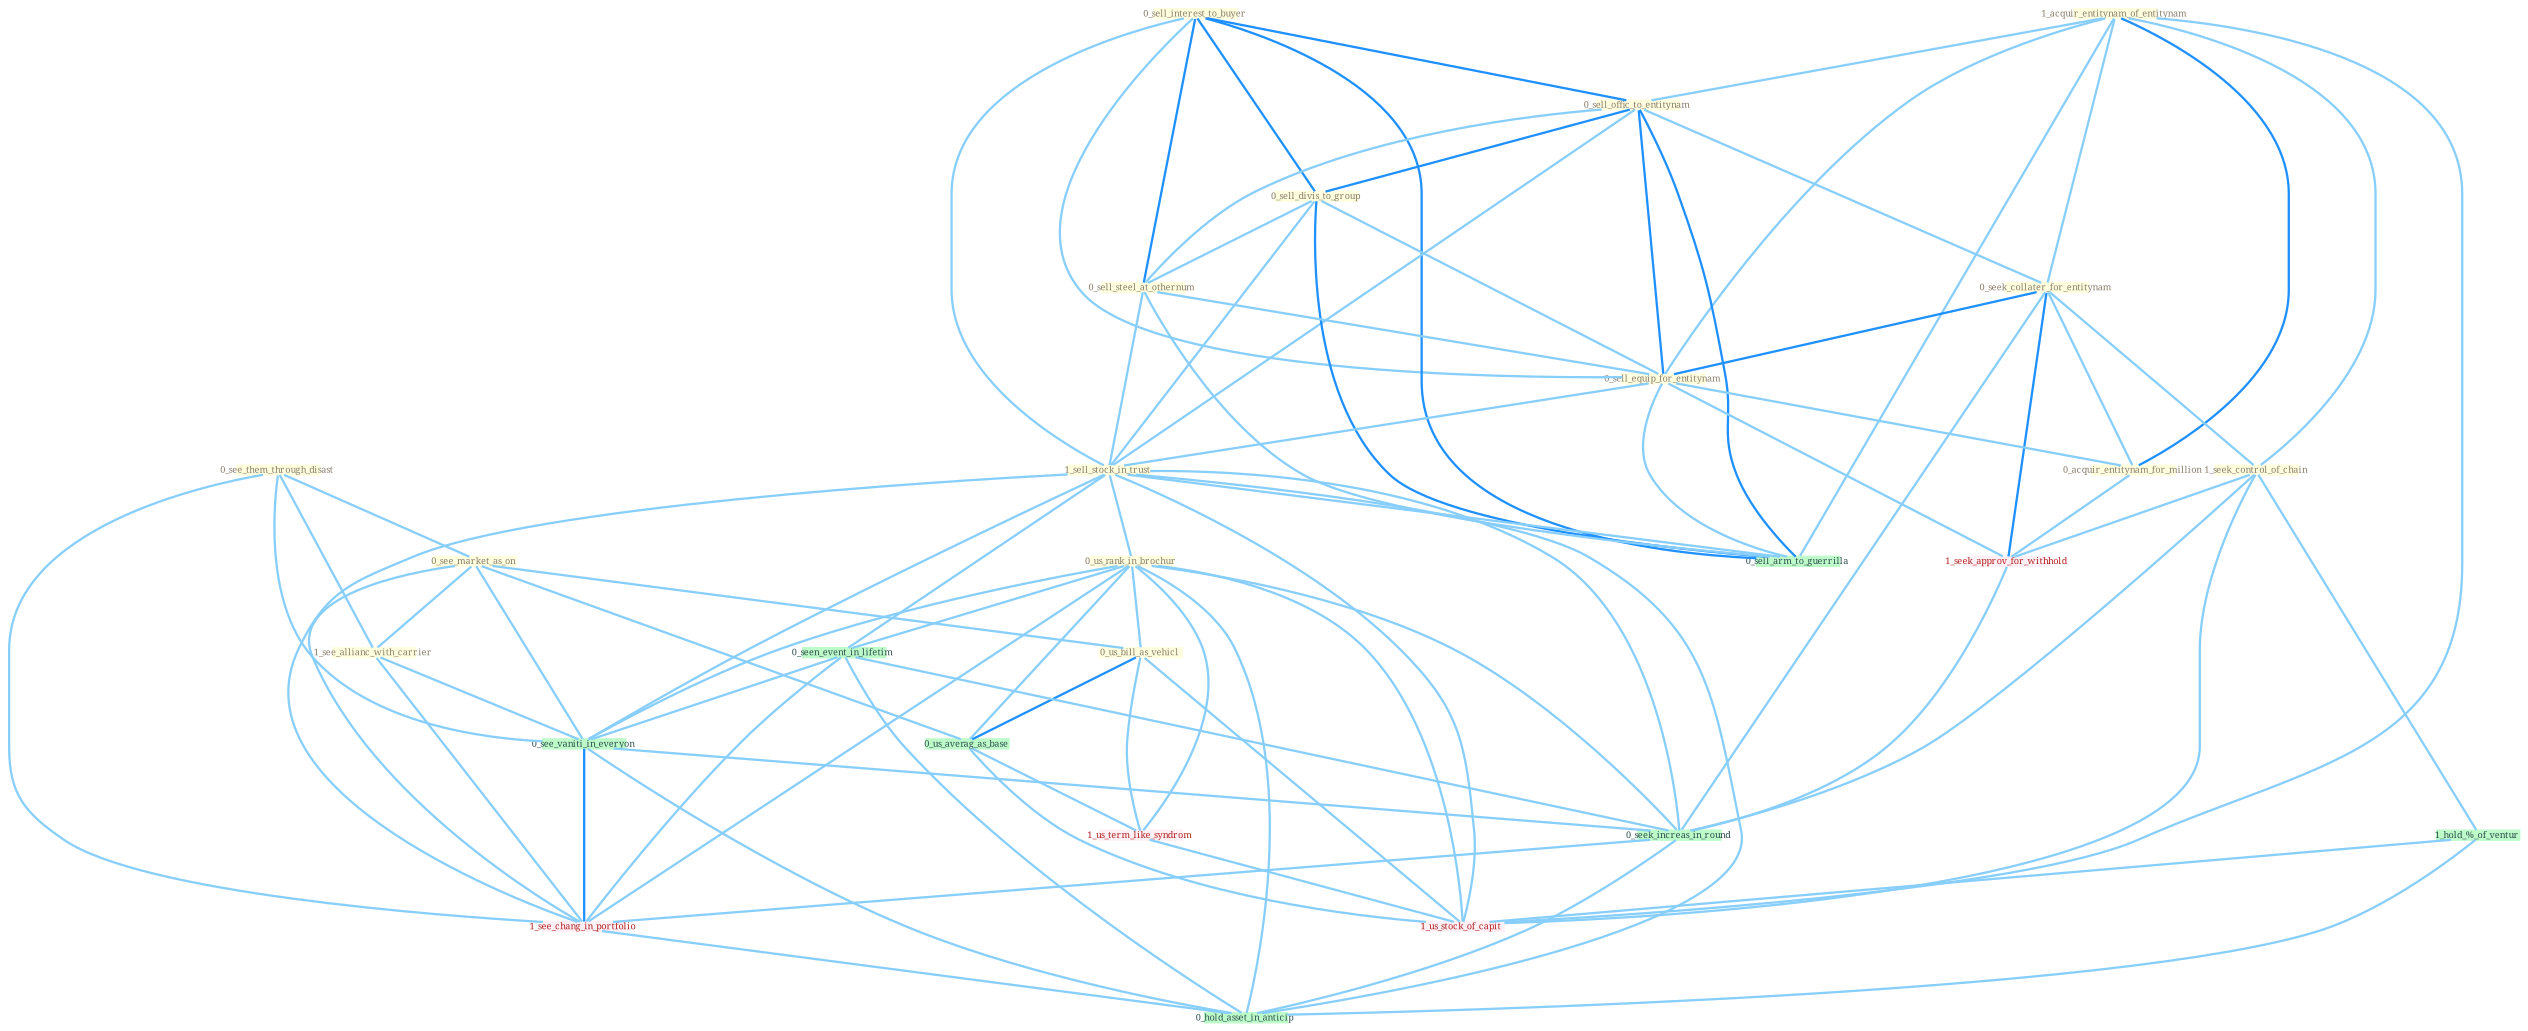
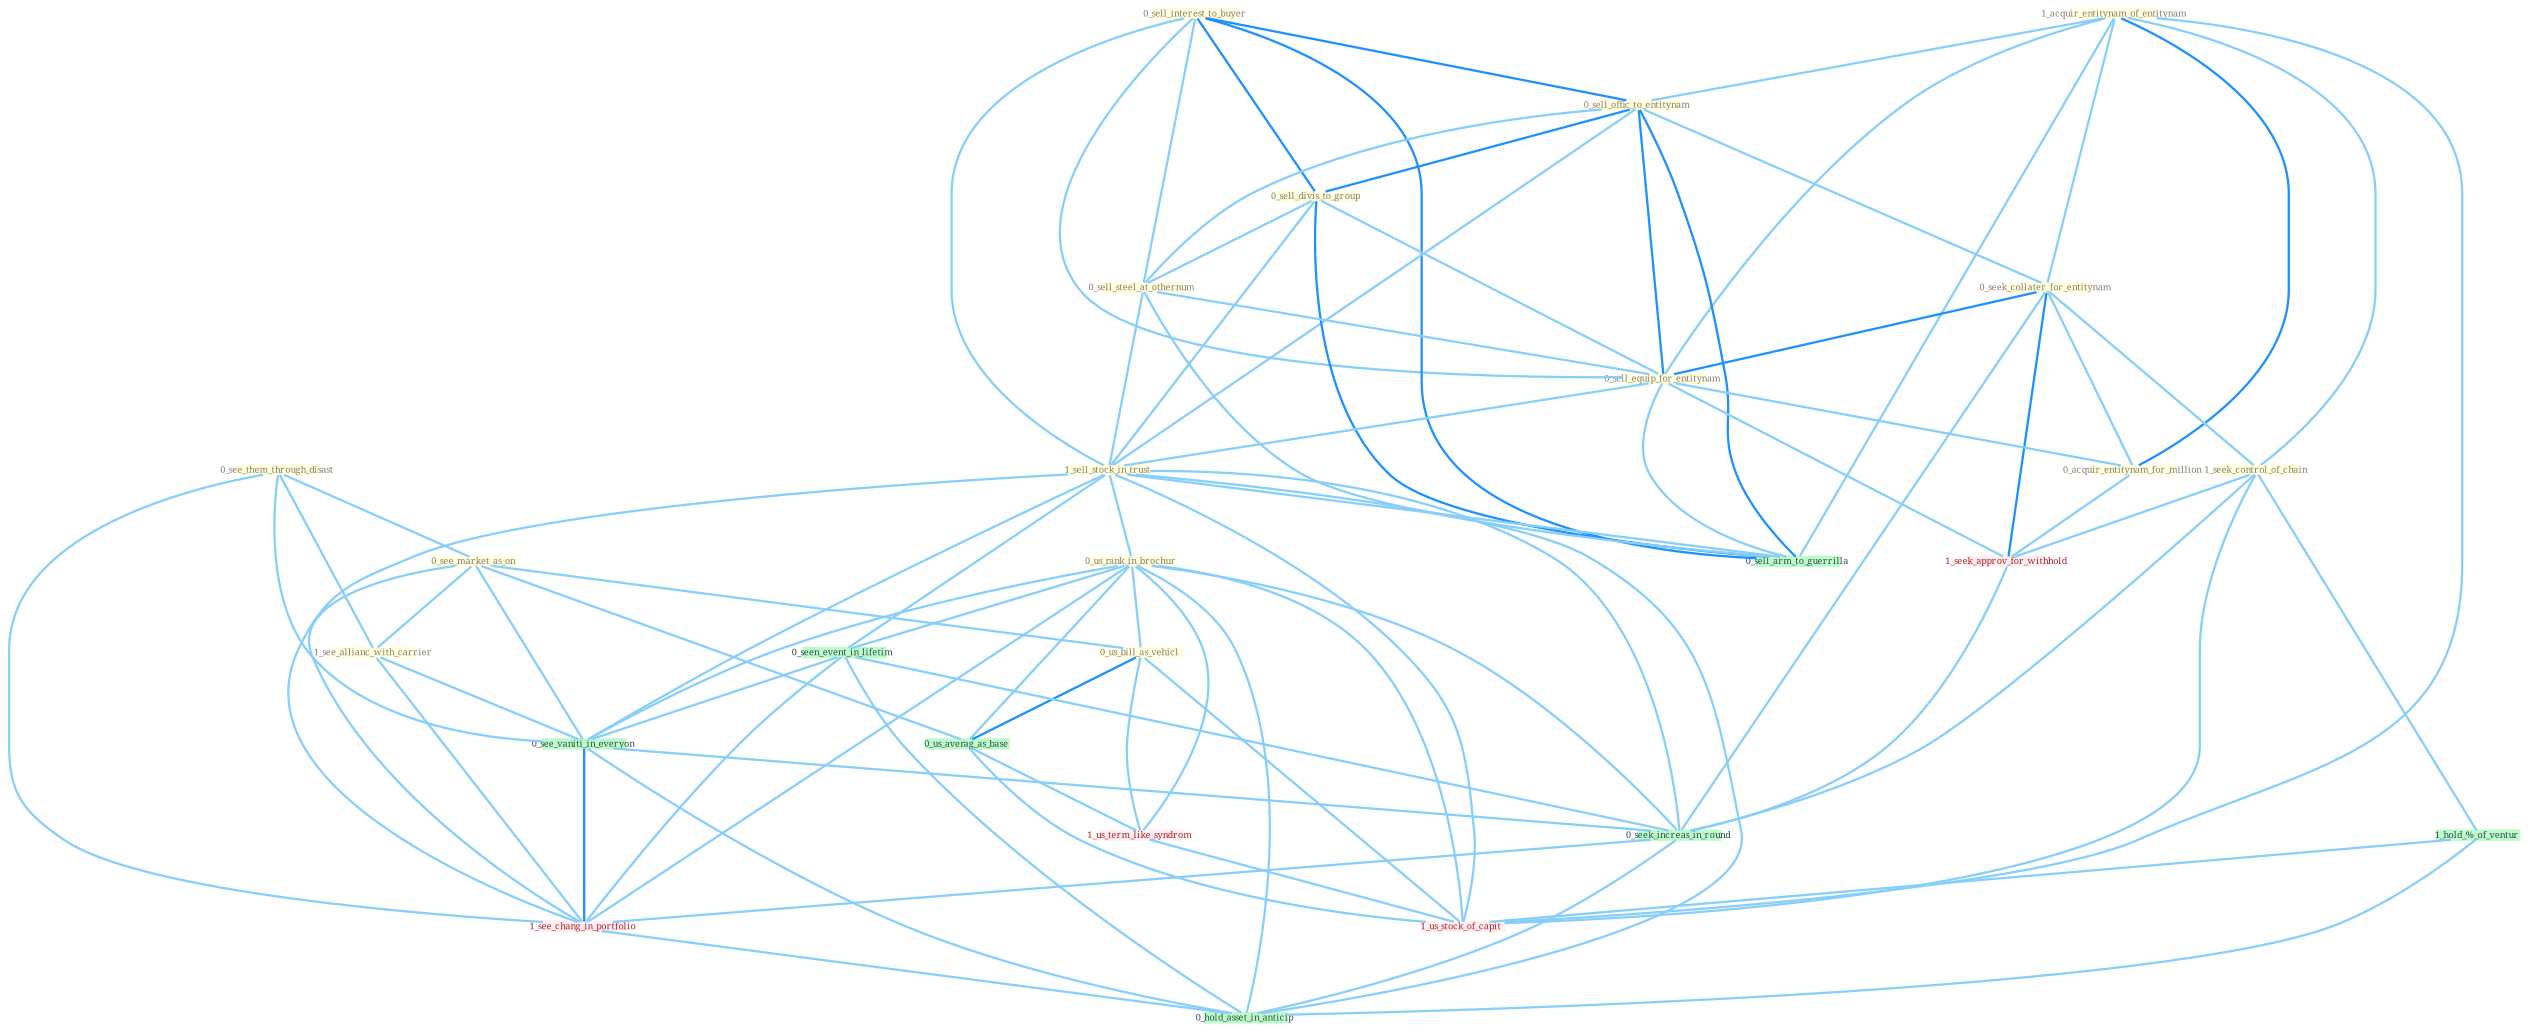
  graph {
    fontname="Noto Serif"
    node [color="#ffffe0" fixedsize=true fontcolor="#8b7d6b" fontname="Noto Serif" fontsize=4 shape=polygon style=filled]
    edge [color="#87cefa" fontname="Noto Serif" w=1]
    "0_see_them_through_disast " [height=.06 width=.5]
    "1_acquir_entitynam_of_entitynam " [height=.06 width=.5]
    "0_sell_interest_to_buyer " [height=.06 width=.5]
    "0_sell_offic_to_entitynam " [height=.06 width=.5]
    "0_seek_collater_for_entitynam " [height=.06 width=.5]
    "0_sell_divis_to_group " [height=.06 width=.5]
    "0_sell_steel_at_othernum " [height=.06 width=.5]
    "0_sell_equip_for_entitynam " [height=.06 width=.5]
    "0_see_market_as_on " [height=.06 width=.5]
    "0_acquir_entitynam_for_million " [height=.06 width=.5]
    "1_sell_stock_in_trust " [height=.06 width=.5]
    "0_us_rank_in_brochur " [height=.06 width=.5]
    "1_seek_control_of_chain " [height=.06 width=.5]
    "0_us_bill_as_vehicl " [height=.06 width=.5]
    "1_see_allianc_with_carrier " [height=.06 width=.5]
    "1_us_term_like_syndrom " [color="#fff0f5" fontcolor="#b22222" height=.06 width=.5]
    "1_seek_approv_for_withhold " [color="#fff0f5" fontcolor="#b22222" height=.06 width=.5]
    "1_us_stock_of_capit " [color="#fff0f5" fontcolor="#b22222" height=.06 width=.5]
    "1_see_chang_in_portfolio " [color="#fff0f5" fontcolor="#b22222" height=.06 width=.5]
    "0_see_vaniti_in_everyon " [color="#BDFCC9" fontcolor="#2f4f4f" height=.06 width=.5]
    "0_sell_arm_to_guerrilla " [color="#BDFCC9" fontcolor="#2f4f4f" height=.06 width=.5]
    "0_seek_increas_in_round " [color="#BDFCC9" fontcolor="#2f4f4f" height=.06 width=.5]
    "0_us_averag_as_base " [color="#BDFCC9" fontcolor="#2f4f4f" height=.06 width=.5]
    "0_hold_asset_in_anticip " [color="#BDFCC9" fontcolor="#2f4f4f" height=.06 width=.5]
    "0_seen_event_in_lifetim " [color="#BDFCC9" fontcolor="#2f4f4f" height=.06 width=.5]
    "1_hold_%_of_ventur " [color="#BDFCC9" fontcolor="#2f4f4f" height=.06 width=.5]
    subgraph sub_1 {
      "0_see_them_through_disast "
      "1_acquir_entitynam_of_entitynam "
      "0_sell_interest_to_buyer "
      "0_sell_offic_to_entitynam "
      "0_seek_collater_for_entitynam "
      "0_sell_divis_to_group "
      "0_sell_steel_at_othernum "
      "0_sell_equip_for_entitynam "
      "0_see_market_as_on "
      "0_acquir_entitynam_for_million "
      "1_sell_stock_in_trust "
      "0_us_rank_in_brochur "
      "1_seek_control_of_chain "
      "0_us_bill_as_vehicl "
      "1_see_allianc_with_carrier "
    }
    subgraph sub_2 {
      "1_us_term_like_syndrom "
      "1_seek_approv_for_withhold "
      "1_us_stock_of_capit "
      "1_see_chang_in_portfolio "
    }
    "0_see_them_through_disast " -- "0_see_market_as_on "
    "0_see_them_through_disast " -- "1_see_allianc_with_carrier "
    "0_see_them_through_disast " -- "1_see_chang_in_portfolio "
    "0_see_them_through_disast " -- "0_see_vaniti_in_everyon "
    "1_acquir_entitynam_of_entitynam " -- "0_sell_offic_to_entitynam "
    "1_acquir_entitynam_of_entitynam " -- "0_seek_collater_for_entitynam "
    "1_acquir_entitynam_of_entitynam " -- "0_sell_equip_for_entitynam "
    "1_acquir_entitynam_of_entitynam " -- "0_acquir_entitynam_for_million " [color="#1e90ff" w=2]
    "1_acquir_entitynam_of_entitynam " -- "1_seek_control_of_chain "
    "1_acquir_entitynam_of_entitynam " -- "1_us_stock_of_capit "
    "1_acquir_entitynam_of_entitynam " -- "0_sell_arm_to_guerrilla "
    "0_sell_interest_to_buyer " -- "0_sell_offic_to_entitynam " [color="#1e90ff" w=2]
    "0_sell_interest_to_buyer " -- "0_sell_divis_to_group " [color="#1e90ff" w=2]
-   "0_sell_interest_to_buyer " -- "0_sell_steel_at_othernum " [color="#1e90ff"]
+   "0_sell_interest_to_buyer " -- "0_sell_steel_at_othernum "
    "0_sell_interest_to_buyer " -- "0_sell_equip_for_entitynam "
    "0_sell_interest_to_buyer " -- "1_sell_stock_in_trust "
    "0_sell_interest_to_buyer " -- "0_sell_arm_to_guerrilla " [color="#1e90ff" w=2]
    "0_sell_offic_to_entitynam " -- "0_seek_collater_for_entitynam "
    "0_sell_offic_to_entitynam " -- "0_sell_divis_to_group " [color="#1e90ff" w=2]
    "0_sell_offic_to_entitynam " -- "0_sell_steel_at_othernum "
    "0_sell_offic_to_entitynam " -- "0_sell_equip_for_entitynam " [color="#1e90ff" w=2]
    "0_sell_offic_to_entitynam " -- "1_sell_stock_in_trust "
    "0_sell_offic_to_entitynam " -- "0_sell_arm_to_guerrilla " [color="#1e90ff" w=2]
    "0_seek_collater_for_entitynam " -- "0_sell_equip_for_entitynam " [color="#1e90ff" w=2]
    "0_seek_collater_for_entitynam " -- "0_acquir_entitynam_for_million "
    "0_seek_collater_for_entitynam " -- "1_seek_control_of_chain "
    "0_seek_collater_for_entitynam " -- "1_seek_approv_for_withhold " [color="#1e90ff" w=2]
    "0_seek_collater_for_entitynam " -- "0_seek_increas_in_round "
    "0_sell_divis_to_group " -- "0_sell_steel_at_othernum "
    "0_sell_divis_to_group " -- "0_sell_equip_for_entitynam "
    "0_sell_divis_to_group " -- "1_sell_stock_in_trust "
    "0_sell_divis_to_group " -- "0_sell_arm_to_guerrilla " [color="#1e90ff" w=2]
    "0_sell_steel_at_othernum " -- "0_sell_equip_for_entitynam "
    "0_sell_steel_at_othernum " -- "1_sell_stock_in_trust "
    "0_sell_steel_at_othernum " -- "0_sell_arm_to_guerrilla "
    "0_sell_equip_for_entitynam " -- "0_acquir_entitynam_for_million "
    "0_sell_equip_for_entitynam " -- "1_sell_stock_in_trust "
    "0_sell_equip_for_entitynam " -- "1_seek_approv_for_withhold "
    "0_sell_equip_for_entitynam " -- "0_sell_arm_to_guerrilla "
    "0_see_market_as_on " -- "0_us_bill_as_vehicl "
    "0_see_market_as_on " -- "1_see_allianc_with_carrier "
    "0_see_market_as_on " -- "1_see_chang_in_portfolio "
    "0_see_market_as_on " -- "0_see_vaniti_in_everyon "
    "0_see_market_as_on " -- "0_us_averag_as_base "
    "0_acquir_entitynam_for_million " -- "1_seek_approv_for_withhold "
    "1_sell_stock_in_trust " -- "0_us_rank_in_brochur "
    "1_sell_stock_in_trust " -- "1_us_stock_of_capit "
    "1_sell_stock_in_trust " -- "1_see_chang_in_portfolio "
    "1_sell_stock_in_trust " -- "0_see_vaniti_in_everyon "
    "1_sell_stock_in_trust " -- "0_sell_arm_to_guerrilla "
    "1_sell_stock_in_trust " -- "0_seek_increas_in_round "
    "1_sell_stock_in_trust " -- "0_hold_asset_in_anticip "
    "1_sell_stock_in_trust " -- "0_seen_event_in_lifetim "
    "0_us_rank_in_brochur " -- "0_us_bill_as_vehicl "
    "0_us_rank_in_brochur " -- "1_us_term_like_syndrom "
    "0_us_rank_in_brochur " -- "1_us_stock_of_capit "
    "0_us_rank_in_brochur " -- "1_see_chang_in_portfolio "
    "0_us_rank_in_brochur " -- "0_see_vaniti_in_everyon "
    "0_us_rank_in_brochur " -- "0_seek_increas_in_round "
    "0_us_rank_in_brochur " -- "0_us_averag_as_base "
    "0_us_rank_in_brochur " -- "0_hold_asset_in_anticip "
    "0_us_rank_in_brochur " -- "0_seen_event_in_lifetim "
    "1_seek_control_of_chain " -- "1_seek_approv_for_withhold "
    "1_seek_control_of_chain " -- "1_us_stock_of_capit "
    "1_seek_control_of_chain " -- "0_seek_increas_in_round "
    "1_seek_control_of_chain " -- "1_hold_%_of_ventur "
    "0_us_bill_as_vehicl " -- "1_us_term_like_syndrom "
    "0_us_bill_as_vehicl " -- "1_us_stock_of_capit "
    "0_us_bill_as_vehicl " -- "0_us_averag_as_base " [color="#1e90ff" w=2]
    "1_see_allianc_with_carrier " -- "1_see_chang_in_portfolio "
    "1_see_allianc_with_carrier " -- "0_see_vaniti_in_everyon "
    "1_us_term_like_syndrom " -- "1_us_stock_of_capit "
    "1_seek_approv_for_withhold " -- "0_seek_increas_in_round "
    "1_see_chang_in_portfolio " -- "0_hold_asset_in_anticip "
    "0_see_vaniti_in_everyon " -- "1_see_chang_in_portfolio " [color="#1e90ff" w=2]
    "0_see_vaniti_in_everyon " -- "0_seek_increas_in_round "
    "0_see_vaniti_in_everyon " -- "0_hold_asset_in_anticip "
    "0_seek_increas_in_round " -- "1_see_chang_in_portfolio "
    "0_seek_increas_in_round " -- "0_hold_asset_in_anticip "
    "0_us_averag_as_base " -- "1_us_term_like_syndrom "
    "0_us_averag_as_base " -- "1_us_stock_of_capit "
    "0_seen_event_in_lifetim " -- "1_see_chang_in_portfolio "
    "0_seen_event_in_lifetim " -- "0_see_vaniti_in_everyon "
    "0_seen_event_in_lifetim " -- "0_seek_increas_in_round "
    "0_seen_event_in_lifetim " -- "0_hold_asset_in_anticip "
    "1_hold_%_of_ventur " -- "1_us_stock_of_capit "
    "1_hold_%_of_ventur " -- "0_hold_asset_in_anticip "
  }
